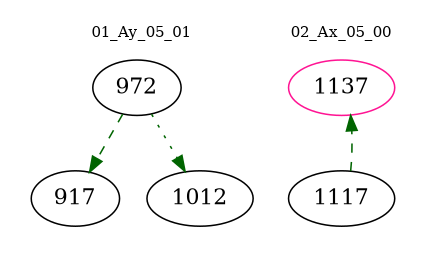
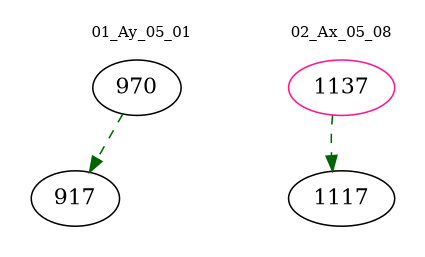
  digraph {
    node [color=black]
    edge [color=darkgreen style=dashed]
-   n1 [label=972]
+   n1 [label=970]
    n2 [label=917]
-   n3 [label=1012]
    n4 [color=deeppink label=1137]
    n5 [label=1117]
    subgraph cluster_1 {
      color=white
      fontsize=10
      label="01_Ay_05_01"
      n1
      n2
-     n3
    }
    subgraph cluster_2 {
      color=white
      fontsize=10
-     label="02_Ax_05_00"
+     label="02_Ax_05_08"
      n4
      n5
    }
    n1 -> n2
-   n1 -> n3 [style=dotted]
-   n5 -> n4
+   n4 -> n5
  }
